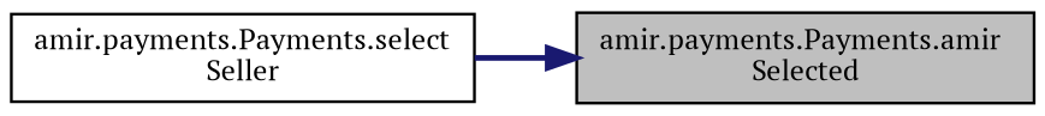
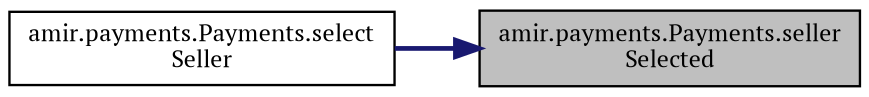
  digraph {
    rankdir=RL
    fontname="PT Serif"
    node [color=black fontname="PT Serif" fontsize=10 shape=record style=filled]
-   n1 [fillcolor=grey75 fontcolor=black height=0.2 label="amir.payments.Payments.amir\lSelected" width=0.4]
+   n1 [fillcolor=grey75 fontcolor=black height=0.2 label="amir.payments.Payments.seller\lSelected" width=0.4]
    n2 [fillcolor=white height=0.2 label="amir.payments.Payments.select\lSeller" width=0.4]
    n1 -> n2 [color=midnightblue dir=back fontname="PT Serif" fontsize=10 labelfontname="FreeSans.ttf" labelfontsize=10 style=bold]
  }
